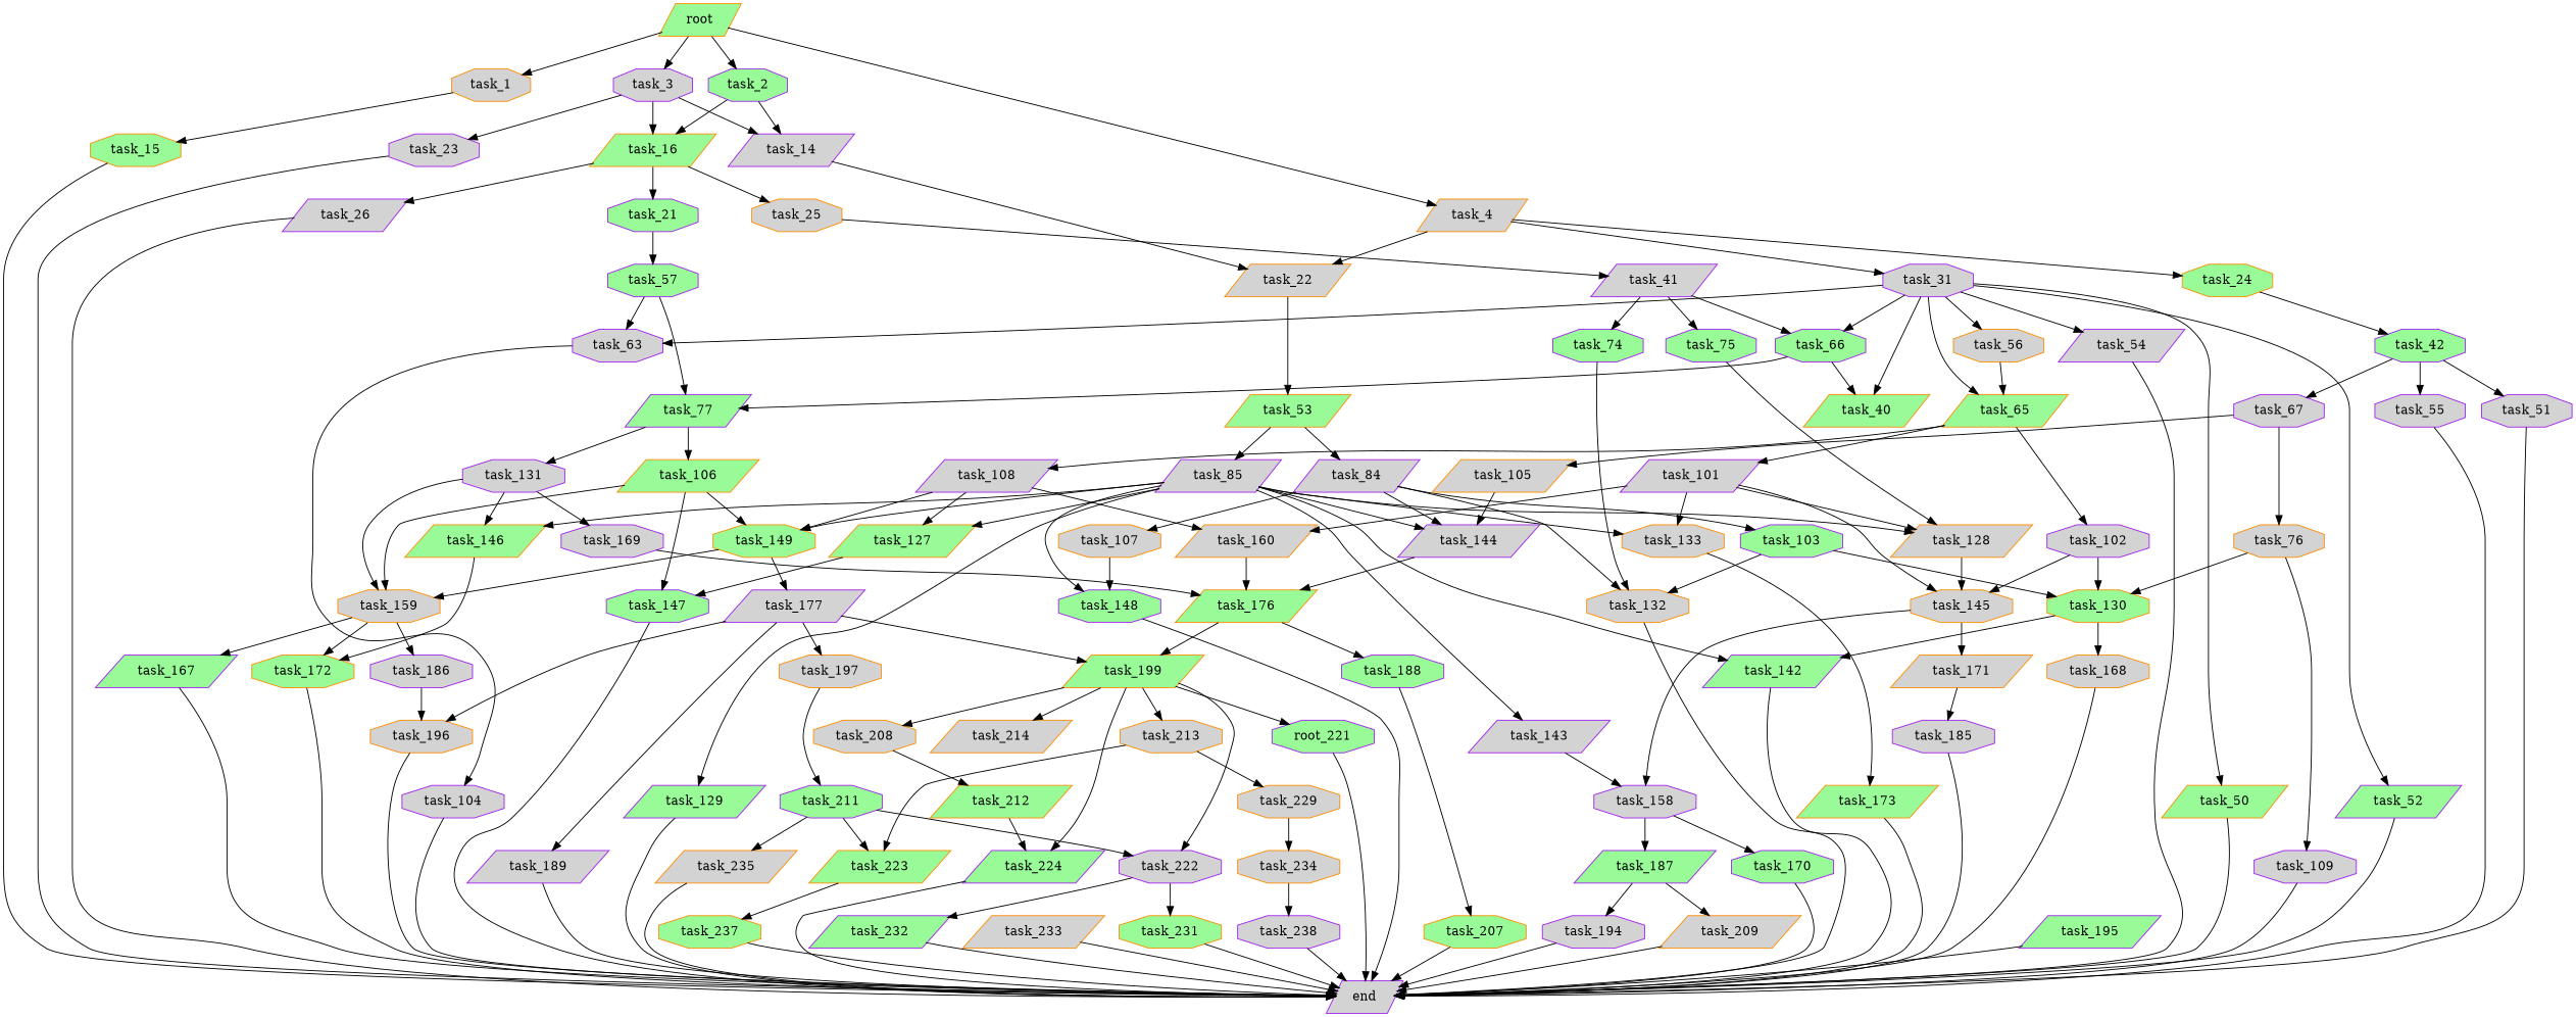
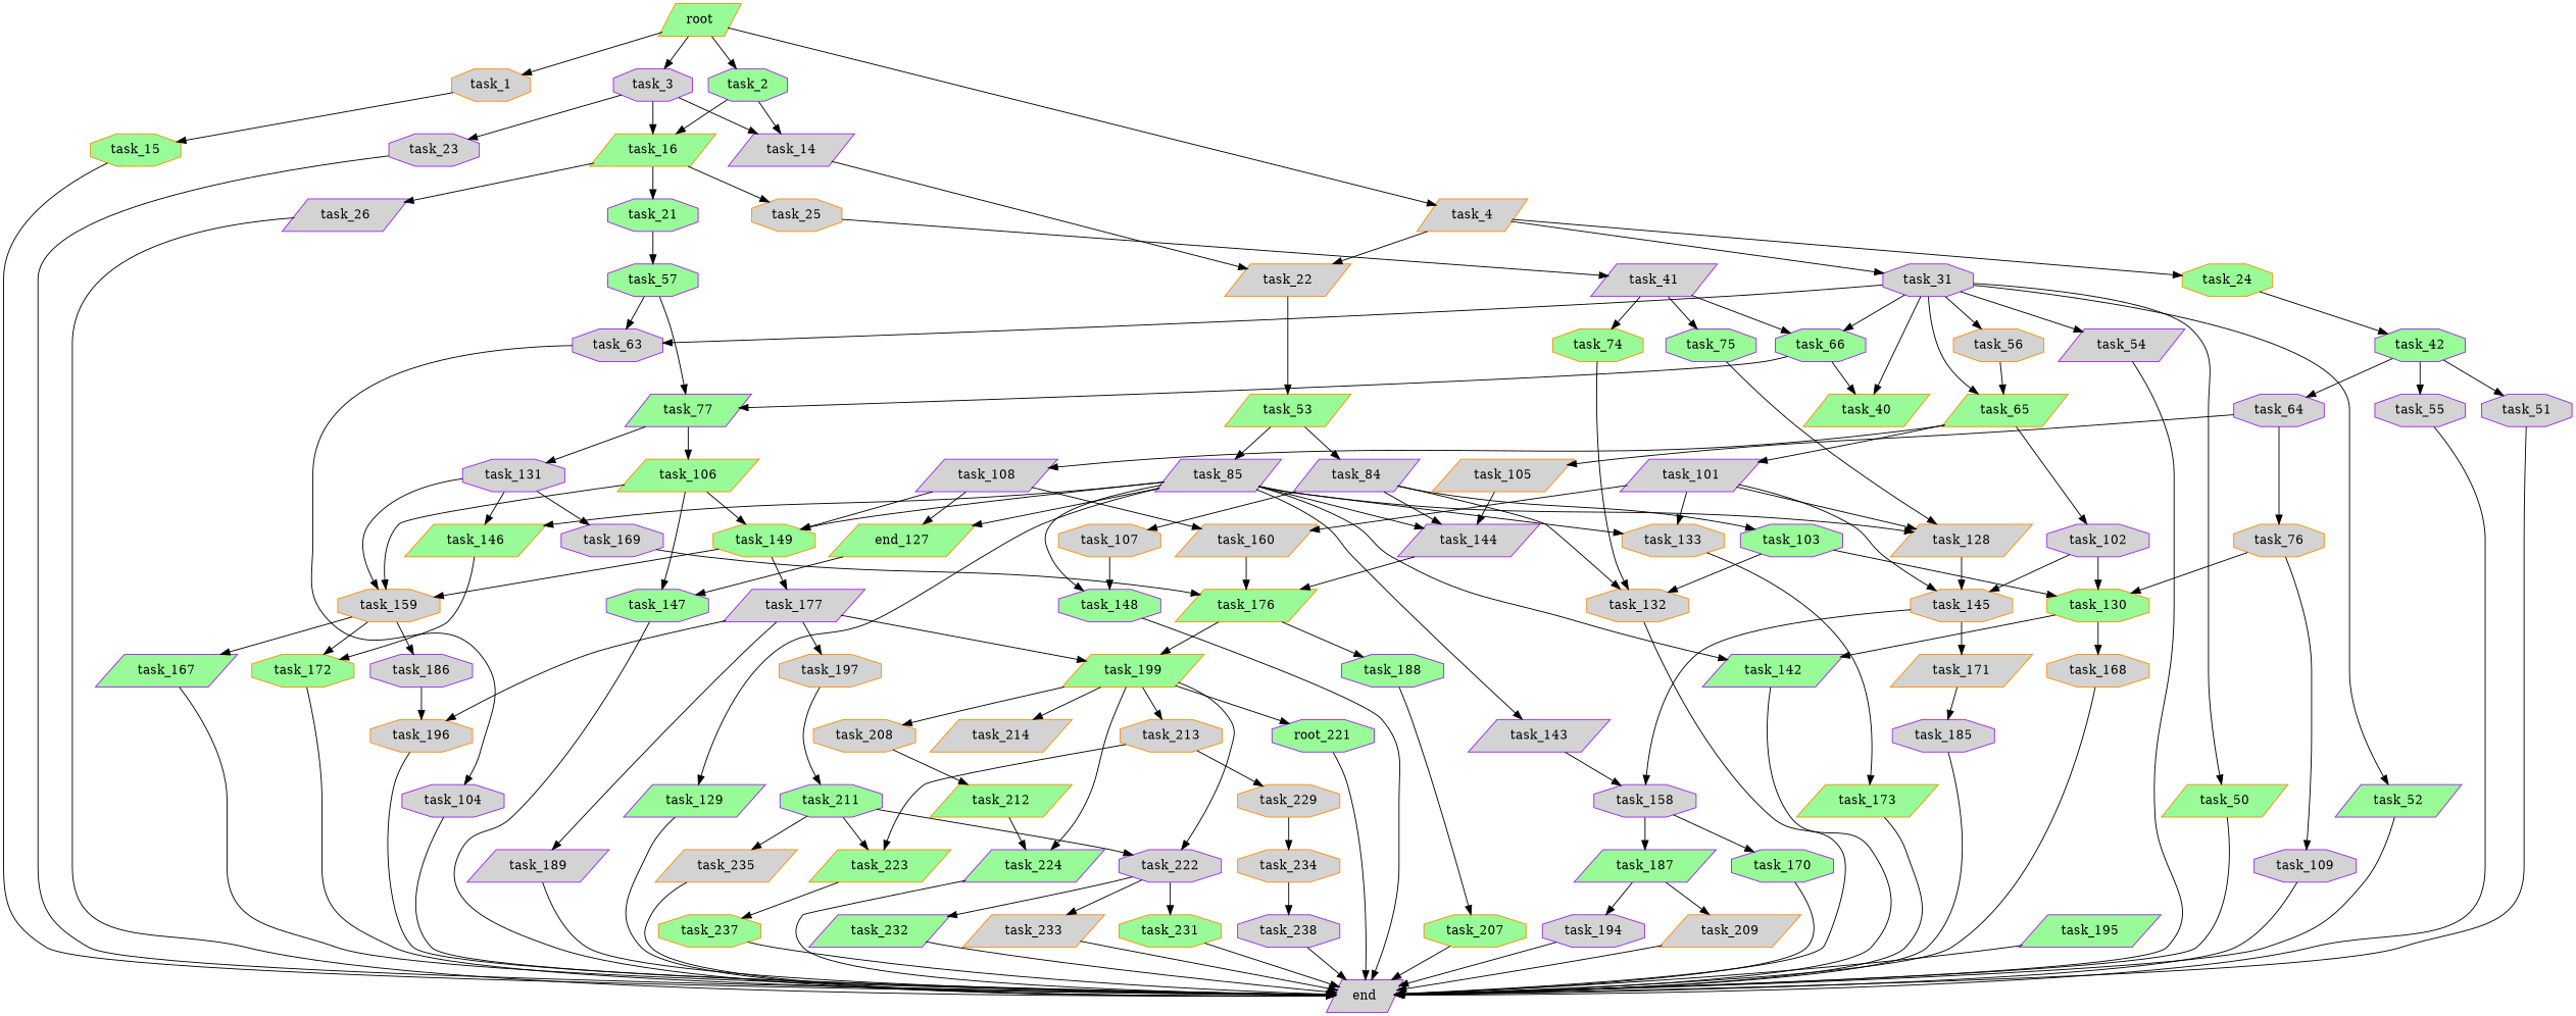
  digraph {
    node [color=purple fillcolor=lightgrey shape=octagon style=filled]
    root [color=darkorange fillcolor=palegreen shape=parallelogram]
    task_1 [color=darkorange]
    task_2 [fillcolor=palegreen]
    task_3
    task_4 [color=darkorange shape=parallelogram]
    task_15 [color=darkorange fillcolor=palegreen]
    task_14 [shape=parallelogram]
    task_16 [color=darkorange fillcolor=palegreen shape=parallelogram]
    task_23
    task_22 [color=darkorange shape=parallelogram]
    task_24 [color=darkorange fillcolor=palegreen]
    task_31
    end [shape=parallelogram]
    task_21 [fillcolor=palegreen]
    task_25 [color=darkorange]
    task_26 [shape=parallelogram]
    task_53 [color=darkorange fillcolor=palegreen shape=parallelogram]
    task_42 [fillcolor=palegreen]
    task_40 [color=darkorange fillcolor=palegreen shape=parallelogram]
    task_50 [color=darkorange fillcolor=palegreen shape=parallelogram]
    task_52 [fillcolor=palegreen shape=parallelogram]
    task_54 [shape=parallelogram]
    task_56 [color=darkorange]
    task_63
    task_65 [color=darkorange fillcolor=palegreen shape=parallelogram]
    task_66 [fillcolor=palegreen]
    task_57 [fillcolor=palegreen]
    task_41 [shape=parallelogram]
    task_77 [fillcolor=palegreen shape=parallelogram]
    task_84 [shape=parallelogram]
    task_85 [shape=parallelogram]
    task_51
    task_55
-   task_64 [label=task_67]
-   task_74 [fillcolor=palegreen]
+   task_64
+   task_74 [color=darkorange fillcolor=palegreen]
    task_75 [fillcolor=palegreen]
    task_104
    task_101 [shape=parallelogram]
    task_102
    task_108 [shape=parallelogram]
    task_132 [color=darkorange]
    task_128 [color=darkorange shape=parallelogram]
    task_76 [color=darkorange]
    task_105 [color=darkorange shape=parallelogram]
    task_103 [fillcolor=palegreen]
    task_107 [color=darkorange]
    task_144 [shape=parallelogram]
-   task_127 [color=darkorange fillcolor=palegreen shape=parallelogram]
+   task_127 [color=darkorange fillcolor=palegreen shape=parallelogram label=end_127]
    task_129 [fillcolor=palegreen shape=parallelogram]
    task_133 [color=darkorange]
    task_142 [fillcolor=palegreen shape=parallelogram]
    task_143 [shape=parallelogram]
    task_146 [color=darkorange fillcolor=palegreen shape=parallelogram]
    task_148 [fillcolor=palegreen]
    task_149 [color=darkorange fillcolor=palegreen]
    task_106 [color=darkorange fillcolor=palegreen shape=parallelogram]
    task_131
    task_109
    task_130 [color=darkorange fillcolor=palegreen]
    task_145 [color=darkorange]
    task_160 [color=darkorange shape=parallelogram]
    task_168 [color=darkorange]
    task_147 [fillcolor=palegreen]
    task_159 [color=darkorange]
    task_169
    task_176 [color=darkorange fillcolor=palegreen shape=parallelogram]
    task_173 [color=darkorange fillcolor=palegreen shape=parallelogram]
    task_158
    task_172 [color=darkorange fillcolor=palegreen]
    task_177 [shape=parallelogram]
    task_171 [color=darkorange shape=parallelogram]
    task_167 [fillcolor=palegreen shape=parallelogram]
    task_186
    task_170 [fillcolor=palegreen]
    task_187 [fillcolor=palegreen shape=parallelogram]
    task_188 [fillcolor=palegreen]
    task_199 [color=darkorange fillcolor=palegreen shape=parallelogram]
    task_185
    task_189 [shape=parallelogram]
    task_196 [color=darkorange]
    task_197 [color=darkorange]
    task_194
    task_209 [color=darkorange shape=parallelogram]
    task_207 [color=darkorange fillcolor=palegreen]
    task_208 [color=darkorange]
    task_213 [color=darkorange]
    task_214 [color=darkorange shape=parallelogram]
    n88 [fillcolor=palegreen label=root_221]
    task_222
    task_224 [fillcolor=palegreen shape=parallelogram]
    task_195 [fillcolor=palegreen shape=parallelogram]
    task_211 [fillcolor=palegreen]
    task_223 [color=darkorange fillcolor=palegreen shape=parallelogram]
    task_235 [color=darkorange shape=parallelogram]
    task_212 [color=darkorange fillcolor=palegreen shape=parallelogram]
    task_229 [color=darkorange]
    task_231 [color=darkorange fillcolor=palegreen]
    task_232 [fillcolor=palegreen shape=parallelogram]
    task_233 [color=darkorange shape=parallelogram]
    task_237 [color=darkorange fillcolor=palegreen]
    task_234 [color=darkorange]
    task_238
    root -> task_1
    root -> task_2
    root -> task_3
    root -> task_4
    task_1 -> task_15
    task_2 -> task_14
    task_2 -> task_16
    task_3 -> task_14
    task_3 -> task_16
    task_3 -> task_23
    task_4 -> task_22
    task_4 -> task_24
    task_4 -> task_31
    task_15 -> end
    task_14 -> task_22
    task_16 -> task_21
    task_16 -> task_25
    task_16 -> task_26
    task_23 -> end
    task_22 -> task_53
    task_24 -> task_42
    task_31 -> task_40
    task_31 -> task_50
    task_31 -> task_52
    task_31 -> task_54
    task_31 -> task_56
    task_31 -> task_63
    task_31 -> task_65
    task_31 -> task_66
    task_21 -> task_57
    task_25 -> task_41
    task_26 -> end
    task_53 -> task_84
    task_53 -> task_85
    task_42 -> task_51
    task_42 -> task_55
    task_42 -> task_64
    task_50 -> end
    task_52 -> end
    task_54 -> end
    task_56 -> task_65
    task_63 -> task_104
    task_65 -> task_101
    task_65 -> task_102
    task_65 -> task_108
    task_66 -> task_40
    task_66 -> task_77
    task_57 -> task_63
    task_57 -> task_77
    task_41 -> task_66
    task_41 -> task_74
    task_41 -> task_75
    task_77 -> task_106
    task_77 -> task_131
    task_84 -> task_132
    task_84 -> task_103
    task_84 -> task_107
    task_84 -> task_144
    task_85 -> task_128
    task_85 -> task_144
    task_85 -> task_127
    task_85 -> task_129
    task_85 -> task_133
    task_85 -> task_142
    task_85 -> task_143
    task_85 -> task_146
    task_85 -> task_148
    task_85 -> task_149
    task_51 -> end
    task_55 -> end
    task_64 -> task_76
    task_64 -> task_105
    task_74 -> task_132
    task_75 -> task_128
    task_104 -> end
    task_101 -> task_128
    task_101 -> task_133
    task_101 -> task_145
    task_101 -> task_160
    task_102 -> task_130
    task_102 -> task_145
    task_108 -> task_127
    task_108 -> task_149
    task_108 -> task_160
    task_132 -> end
    task_128 -> task_145
    task_76 -> task_109
    task_76 -> task_130
    task_105 -> task_144
    task_103 -> task_132
    task_103 -> task_130
    task_107 -> task_148
    task_144 -> task_176
    task_127 -> task_147
    task_129 -> end
    task_133 -> task_173
    task_142 -> end
    task_143 -> task_158
    task_146 -> task_172
    task_148 -> end
    task_149 -> task_159
    task_149 -> task_177
    task_106 -> task_149
    task_106 -> task_147
    task_106 -> task_159
    task_131 -> task_146
    task_131 -> task_159
    task_131 -> task_169
    task_109 -> end
    task_130 -> task_142
    task_130 -> task_168
    task_145 -> task_158
    task_145 -> task_171
    task_160 -> task_176
    task_168 -> end
    task_147 -> end
    task_159 -> task_172
    task_159 -> task_167
    task_159 -> task_186
    task_169 -> task_176
    task_176 -> task_188
    task_176 -> task_199
    task_173 -> end
    task_158 -> task_170
    task_158 -> task_187
    task_172 -> end
    task_177 -> task_199
    task_177 -> task_189
    task_177 -> task_196
    task_177 -> task_197
    task_171 -> task_185
    task_167 -> end
    task_186 -> task_196
    task_170 -> end
    task_187 -> task_194
    task_187 -> task_209
    task_188 -> task_207
    task_199 -> task_208
    task_199 -> task_213
    task_199 -> task_214
    task_199 -> n88
    task_199 -> task_222
    task_199 -> task_224
    task_185 -> end
    task_189 -> end
    task_196 -> end
    task_197 -> task_211
    task_194 -> end
    task_209 -> end
    task_207 -> end
    task_208 -> task_212
    task_213 -> task_223
    task_213 -> task_229
    n88 -> end
    task_222 -> task_231
    task_222 -> task_232
+   task_222 -> task_233
    task_224 -> end
    task_195 -> end
    task_211 -> task_222
    task_211 -> task_223
    task_211 -> task_235
    task_223 -> task_237
    task_235 -> end
    task_212 -> task_224
    task_229 -> task_234
    task_231 -> end
    task_232 -> end
    task_233 -> end
    task_237 -> end
    task_234 -> task_238
    task_238 -> end
  }
